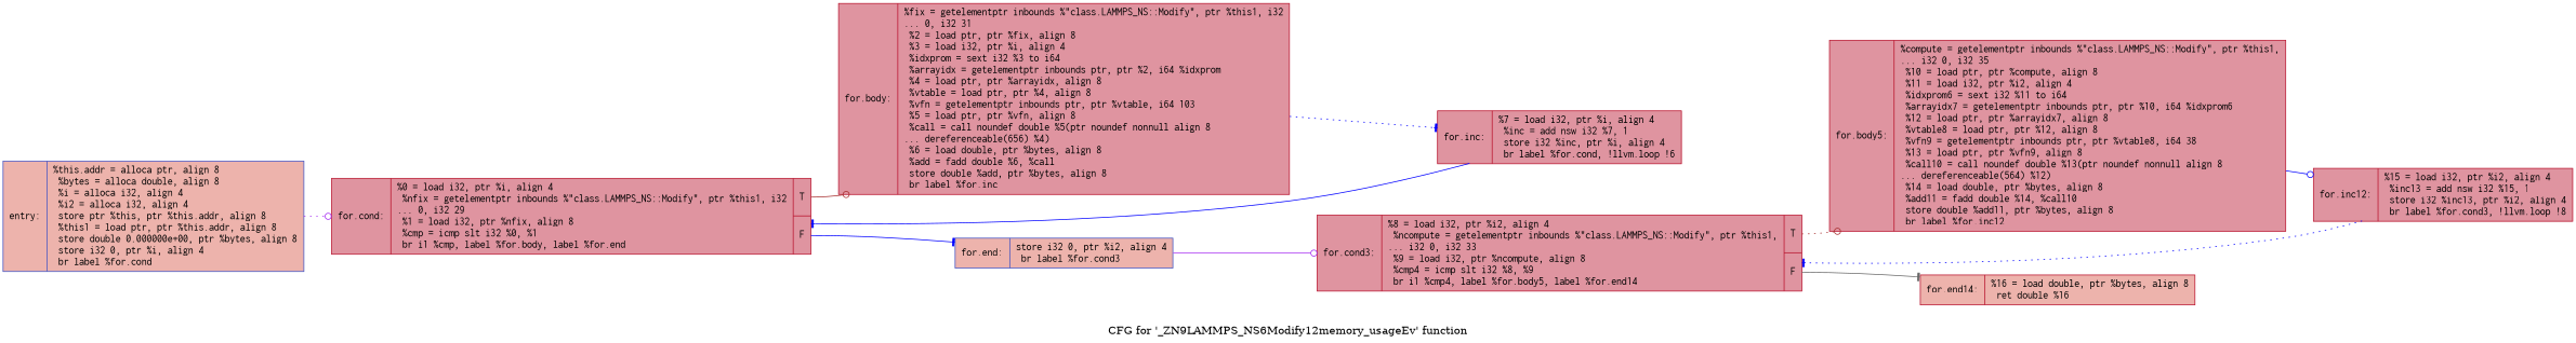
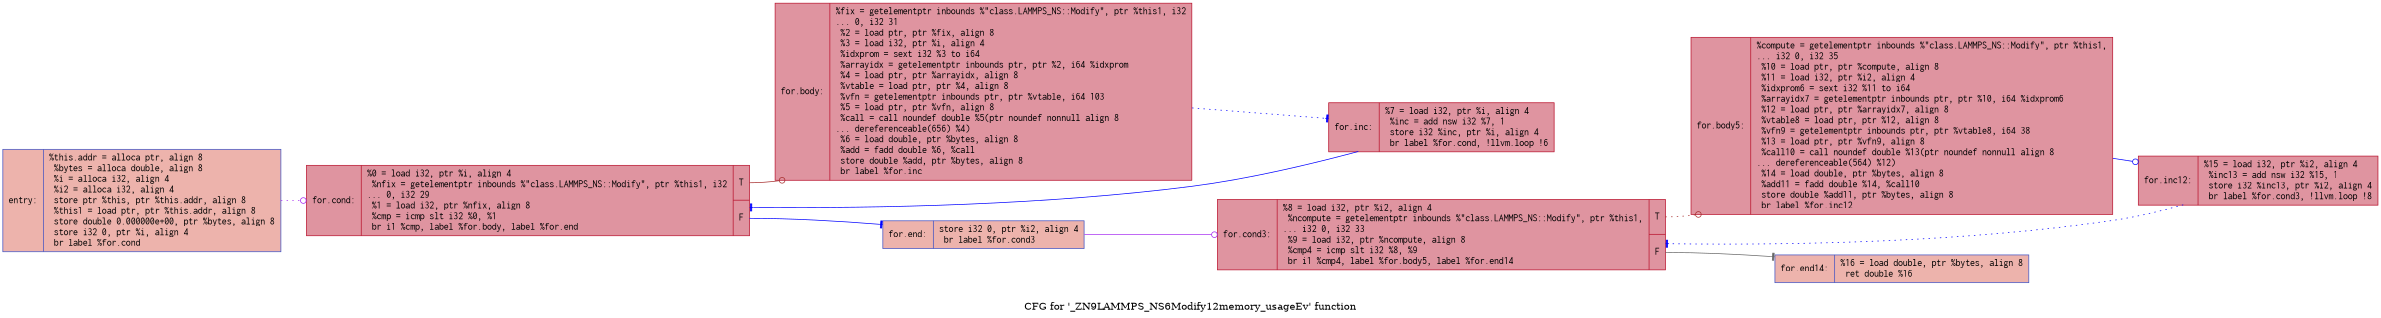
  digraph {
    label="CFG for '_ZN9LAMMPS_NS6Modify12memory_usageEv' function"
    rankdir=LR
    node [color="#b70d28ff" fillcolor="#b70d2870" fontname=Courier shape=record style=filled]
    edge [color=blue style=solid arrowhead=odot]
    n1 [color="#3d50c3ff" fillcolor="#d6524470" label="{entry:\l|  %this.addr = alloca ptr, align 8\l  %bytes = alloca double, align 8\l  %i = alloca i32, align 4\l  %i2 = alloca i32, align 4\l  store ptr %this, ptr %this.addr, align 8\l  %this1 = load ptr, ptr %this.addr, align 8\l  store double 0.000000e+00, ptr %bytes, align 8\l  store i32 0, ptr %i, align 4\l  br label %for.cond\l}"]
    n2 [label="{for.cond:\l|  %0 = load i32, ptr %i, align 4\l  %nfix = getelementptr inbounds %\"class.LAMMPS_NS::Modify\", ptr %this1, i32\l... 0, i32 29\l  %1 = load i32, ptr %nfix, align 8\l  %cmp = icmp slt i32 %0, %1\l  br i1 %cmp, label %for.body, label %for.end\l|{<s0>T|<s1>F}}"]
    n3 [label="{for.body:\l|  %fix = getelementptr inbounds %\"class.LAMMPS_NS::Modify\", ptr %this1, i32\l... 0, i32 31\l  %2 = load ptr, ptr %fix, align 8\l  %3 = load i32, ptr %i, align 4\l  %idxprom = sext i32 %3 to i64\l  %arrayidx = getelementptr inbounds ptr, ptr %2, i64 %idxprom\l  %4 = load ptr, ptr %arrayidx, align 8\l  %vtable = load ptr, ptr %4, align 8\l  %vfn = getelementptr inbounds ptr, ptr %vtable, i64 103\l  %5 = load ptr, ptr %vfn, align 8\l  %call = call noundef double %5(ptr noundef nonnull align 8\l... dereferenceable(656) %4)\l  %6 = load double, ptr %bytes, align 8\l  %add = fadd double %6, %call\l  store double %add, ptr %bytes, align 8\l  br label %for.inc\l}"]
    n4 [color="#3d50c3ff" fillcolor="#d6524470" label="{for.end:\l|  store i32 0, ptr %i2, align 4\l  br label %for.cond3\l}"]
    n5 [label="{for.inc:\l|  %7 = load i32, ptr %i, align 4\l  %inc = add nsw i32 %7, 1\l  store i32 %inc, ptr %i, align 4\l  br label %for.cond, !llvm.loop !6\l}"]
    n6 [label="{for.cond3:\l|  %8 = load i32, ptr %i2, align 4\l  %ncompute = getelementptr inbounds %\"class.LAMMPS_NS::Modify\", ptr %this1,\l... i32 0, i32 33\l  %9 = load i32, ptr %ncompute, align 8\l  %cmp4 = icmp slt i32 %8, %9\l  br i1 %cmp4, label %for.body5, label %for.end14\l|{<s0>T|<s1>F}}"]
    n7 [label="{for.body5:\l|  %compute = getelementptr inbounds %\"class.LAMMPS_NS::Modify\", ptr %this1,\l... i32 0, i32 35\l  %10 = load ptr, ptr %compute, align 8\l  %11 = load i32, ptr %i2, align 4\l  %idxprom6 = sext i32 %11 to i64\l  %arrayidx7 = getelementptr inbounds ptr, ptr %10, i64 %idxprom6\l  %12 = load ptr, ptr %arrayidx7, align 8\l  %vtable8 = load ptr, ptr %12, align 8\l  %vfn9 = getelementptr inbounds ptr, ptr %vtable8, i64 38\l  %13 = load ptr, ptr %vfn9, align 8\l  %call10 = call noundef double %13(ptr noundef nonnull align 8\l... dereferenceable(564) %12)\l  %14 = load double, ptr %bytes, align 8\l  %add11 = fadd double %14, %call10\l  store double %add11, ptr %bytes, align 8\l  br label %for.inc12\l}"]
-   n8 [fillcolor="#d6524470" label="{for.end14:\l|  %16 = load double, ptr %bytes, align 8\l  ret double %16\l}"]
+   n8 [color="#3d50c3ff" fillcolor="#d6524470" label="{for.end14:\l|  %16 = load double, ptr %bytes, align 8\l  ret double %16\l}"]
    n9 [label="{for.inc12:\l|  %15 = load i32, ptr %i2, align 4\l  %inc13 = add nsw i32 %15, 1\l  store i32 %inc13, ptr %i2, align 4\l  br label %for.cond3, !llvm.loop !8\l}"]
    n1 -> n2 [color=purple style=dotted]
    n2 -> n3 [tailport=s0 color=brown]
    n2 -> n4 [tailport=s1 arrowhead=tee]
    n3 -> n5 [style=dotted arrowhead=tee]
    n4 -> n6 [color=purple]
    n5 -> n2 [arrowhead=tee]
    n6 -> n7 [tailport=s0 color=brown style=dotted]
    n6 -> n8 [tailport=s1 color=gray40 arrowhead=tee]
    n7 -> n9
    n9 -> n6 [style=dotted arrowhead=tee]
  }
